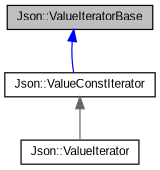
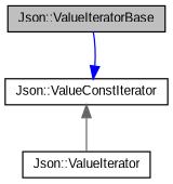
  digraph {
    fontname="Liberation Sans"
    node [color=black fillcolor=white fontname="Liberation Sans" fontsize=10 shape=record style=filled]
    edge [dir=back fontname="Liberation Sans" fontsize=10 labelfontname=Helvetica labelfontsize=10 style=solid]
    n1 [fillcolor=grey75 fontcolor=black height=0.2 label="Json::ValueIteratorBase" width=0.4]
    n2 [height=0.2 label="Json::ValueConstIterator" width=0.4]
    n3 [height=0.2 label="Json::ValueIterator" width=0.4]
-   n1 -> n2 [color=blue]
+   n2 -> n1 [color=blue]
    n2 -> n3 [color=gray40]
  }
